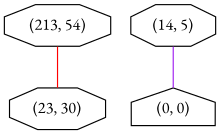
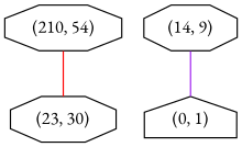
  graph {
    fontname="EB Garamond"
    node [fontname="EB Garamond" shape=octagon]
    edge [fontname="EB Garamond"]
    n1 [label="(23, 30)"]
-   "(213, 54)"
-   "(0, 0)" [shape=house]
-   "(14, 9)" [label="(14, 5)"]
+   "(213, 54)" [label="(210, 54)"]
+   "(0, 0)" [shape=house label="(0, 1)"]
+   "(14, 9)"
    "(213, 54)" -- n1 [color=red weight=1]
    "(14, 9)" -- "(0, 0)" [color=purple weight=4]
  }
